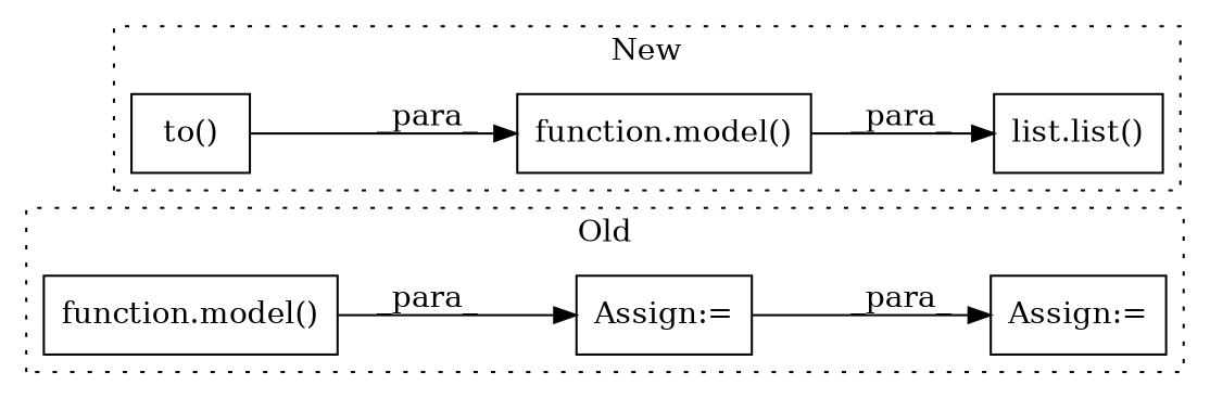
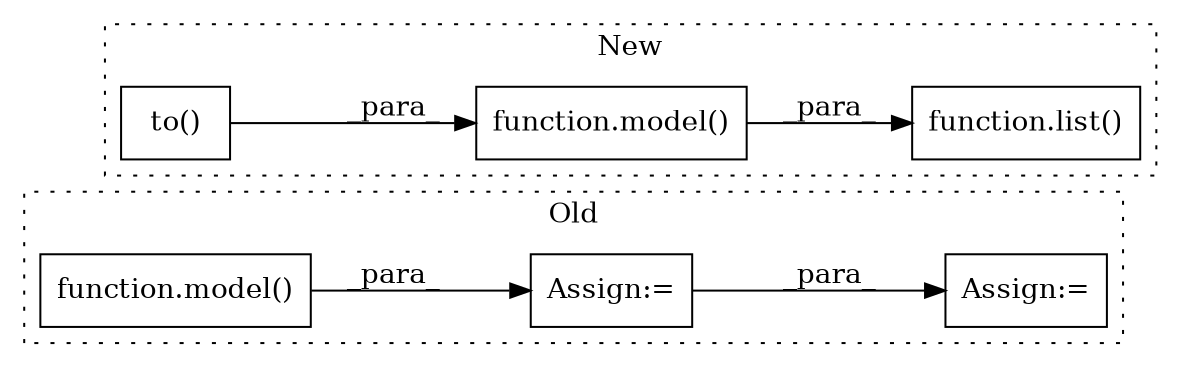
  digraph {
    rankdir=LR
    node [a=75 shape=box]
    n1 [l="19,10" label="function.model()" s="2967,3050"]
    n2 [a=68 l=4 label="Assign:=" s=3358]
    n3 [a=68 l=3 label="Assign:=" s=2964]
-   n4 [l="5,1" label="list.list()" s="3184,3229"]
+   n4 [l="5,1" label="function.list()" s="3184,3229"]
    n5 [l="14,1" label="to()" s="2951,2971"]
    n6 [l="19,11" label="function.model()" s="2837,2972"]
    subgraph cluster_1 {
      label=Old
      style=dotted
      n1
      n2
      n3
    }
    subgraph cluster_2 {
      label=New
      style=dotted
      n4
      n5
      n6
    }
    n1 -> n3 [label=_para_]
    n3 -> n2 [label=_para_]
    n5 -> n6 [label=_para_]
    n6 -> n4 [label=_para_]
  }
